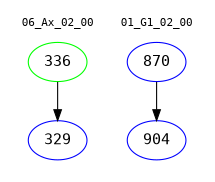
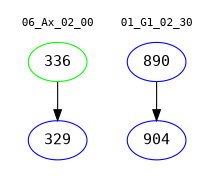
  digraph {
    fontname="DejaVu Sans Mono"
    node [color=blue fontname="DejaVu Sans Mono"]
    edge [color=black fontname="DejaVu Sans Mono"]
    n1 [color=green label=336]
    n2 [label=329]
-   n3 [label=870]
+   n3 [label=890]
    n4 [label=904]
    subgraph cluster_1 {
      color=white
      fontsize=10
      label="06_Ax_02_00"
      n1
      n2
    }
    subgraph cluster_2 {
      color=white
      fontsize=10
-     label="01_G1_02_00"
+     label="01_G1_02_30"
      n3
      n4
    }
    n1 -> n2
    n3 -> n4
  }
